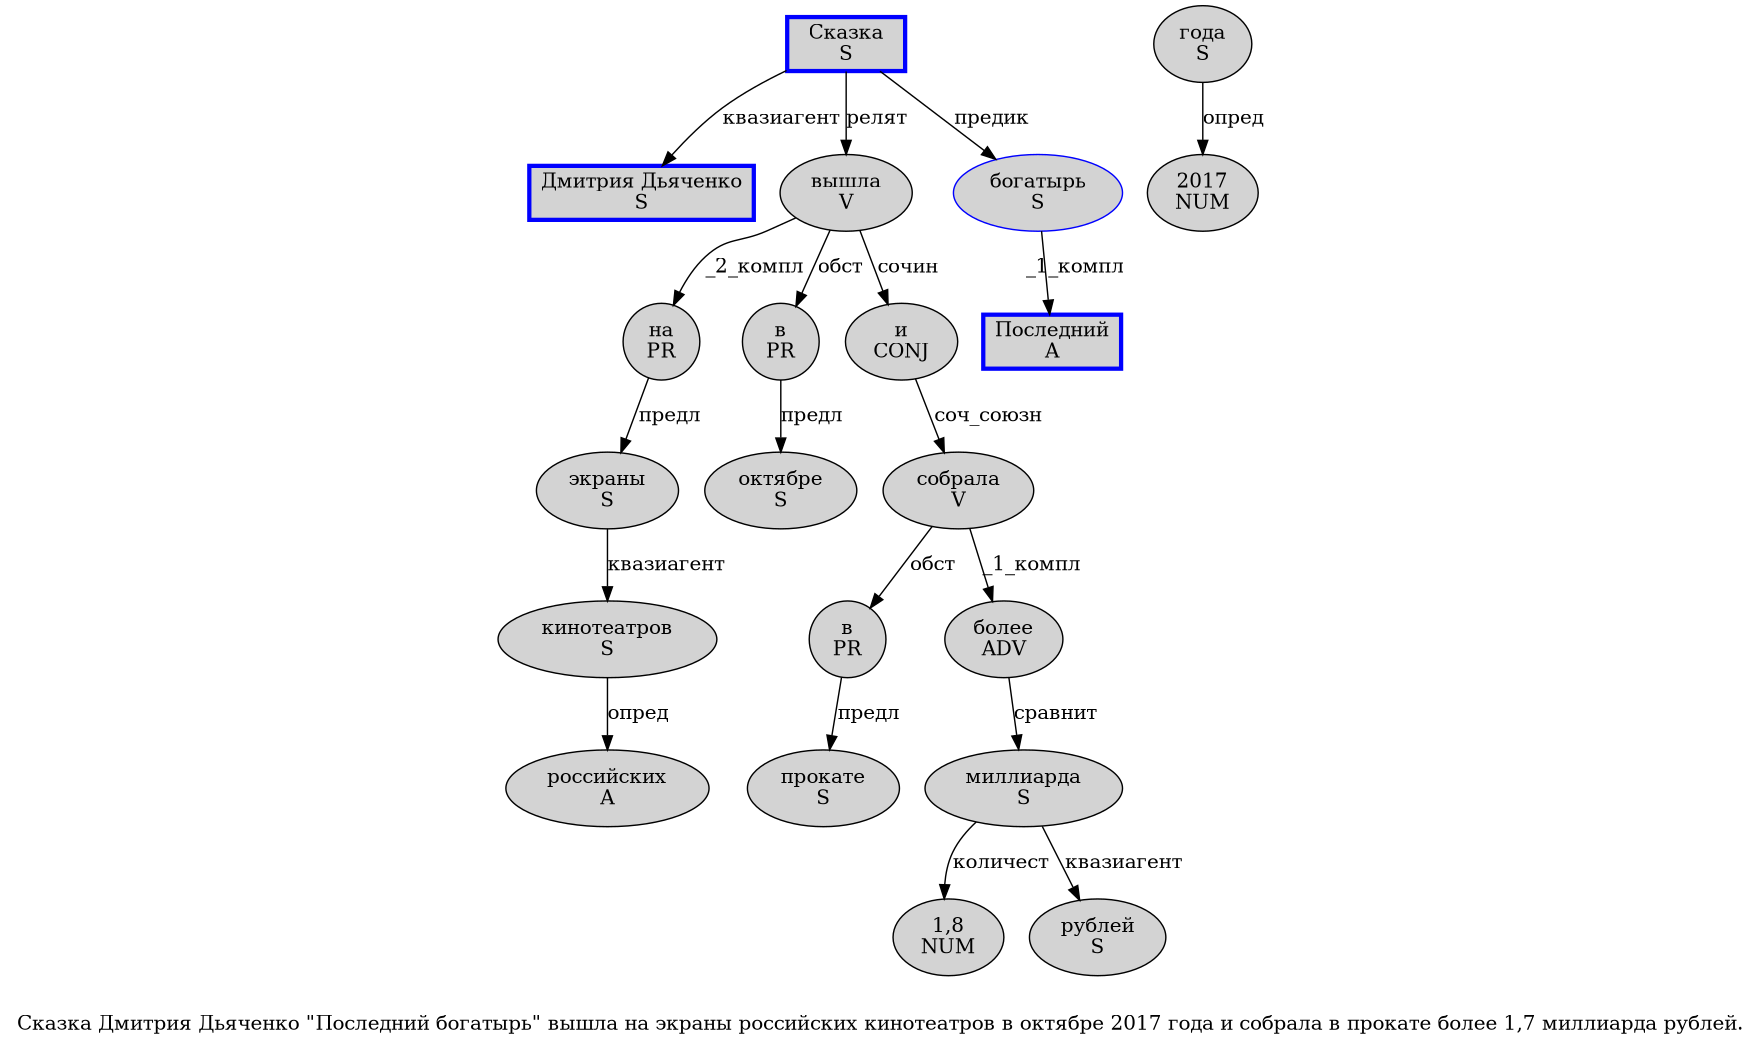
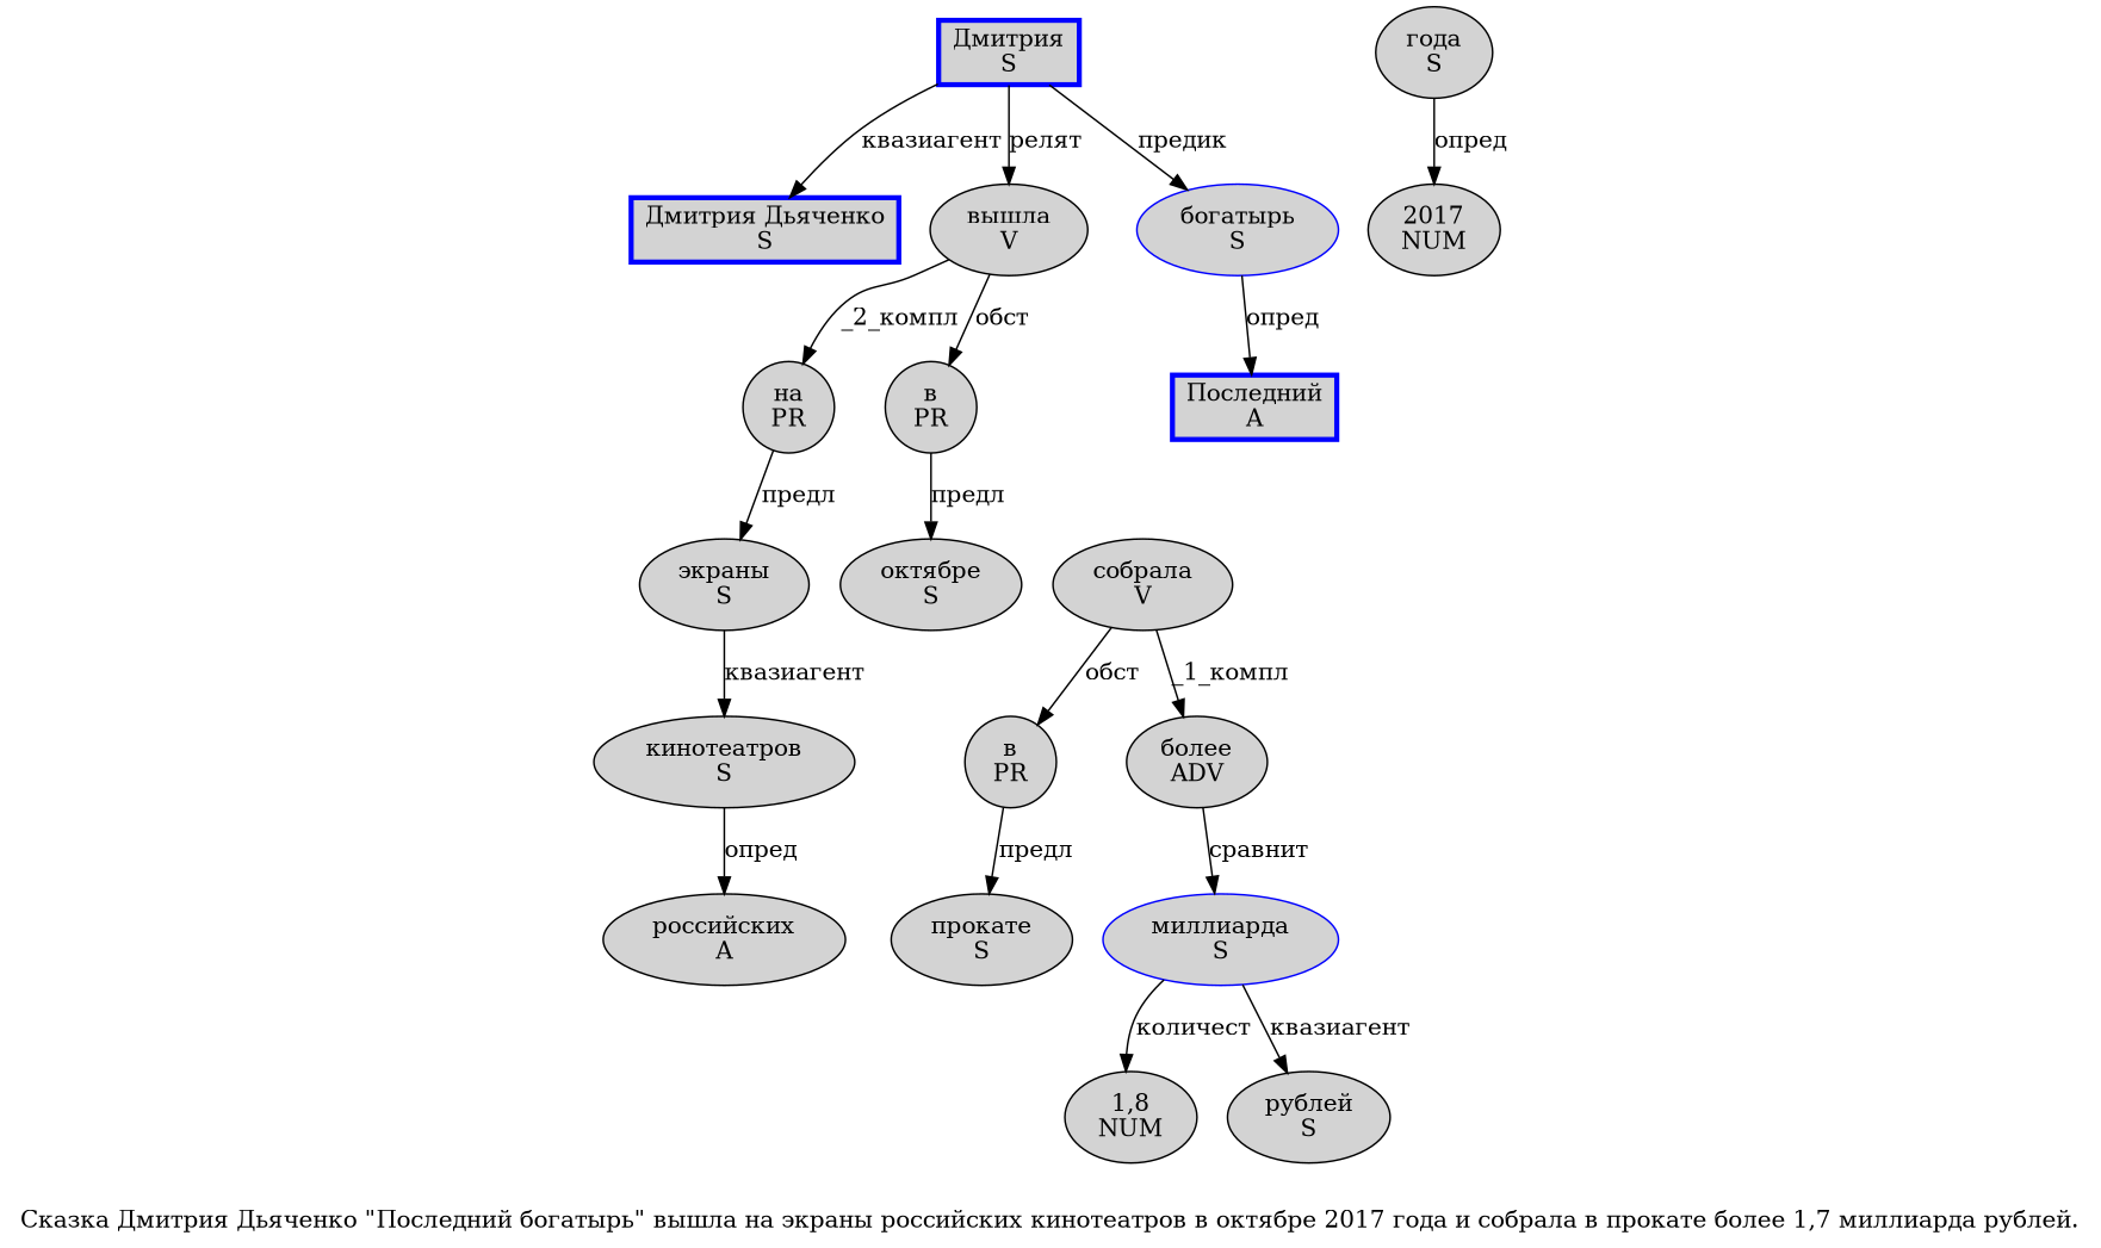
  digraph {
    label="Сказка Дмитрия Дьяченко \"Последний богатырь\" вышла на экраны российских кинотеатров в октябре 2017 года и собрала в прокате более 1,7 миллиарда рублей."
    node [fillcolor=lightgray penwidth=1 shape=ellipse style=filled]
-   n1 [color=blue label="Сказка\nS" penwidth=3 shape=box]
+   n1 [color=blue label="Дмитрия\nS" penwidth=3 shape=box]
    n2 [color=blue label="Дмитрия Дьяченко\nS" penwidth=3 shape=box]
    n3 [label="вышла\nV"]
    n4 [color=blue label="богатырь\nS"]
    n5 [label="на\nPR"]
    n6 [label="в\nPR"]
-   n7 [label="и\nCONJ"]
    n8 [color=blue label="Последний\nA" penwidth=3 shape=box]
    n9 [label="экраны\nS"]
    n10 [label="октябре\nS"]
    n11 [label="собрала\nV"]
    n12 [label="кинотеатров\nS"]
    n13 [label="российских\nA"]
    n14 [label="года\nS"]
    n15 [label="2017\nNUM"]
    n16 [label="в\nPR"]
    n17 [label="более\nADV"]
    n18 [label="прокате\nS"]
-   n19 [label="миллиарда\nS"]
+   n19 [label="миллиарда\nS" color=blue]
    n20 [label="1,8\nNUM"]
    n21 [label="рублей\nS"]
    n1 -> n2 [label="квазиагент"]
    n1 -> n3 [label="релят"]
    n1 -> n4 [label="предик"]
    n3 -> n5 [label="_2_компл"]
    n3 -> n6 [label="обст"]
-   n3 -> n7 [label="сочин"]
-   n4 -> n8 [label="_1_компл"]
+   n4 -> n8 [label="опред"]
    n5 -> n9 [label="предл"]
    n6 -> n10 [label="предл"]
-   n7 -> n11 [label="соч_союзн"]
    n9 -> n12 [label="квазиагент"]
    n11 -> n16 [label="обст"]
    n11 -> n17 [label="_1_компл"]
    n12 -> n13 [label="опред"]
    n14 -> n15 [label="опред"]
    n16 -> n18 [label="предл"]
    n17 -> n19 [label="сравнит"]
    n19 -> n20 [label="количест"]
    n19 -> n21 [label="квазиагент"]
  }
